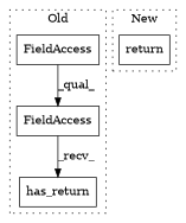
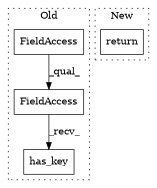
  digraph {
    node [a=22 s=5102 shape=box]
-   n1 [a=32 l="8,1" label=has_return s="5134,5159"]
+   n1 [a=32 l="8,1" label=has_key s="5134,5159"]
    n2 [l=31 label=FieldAccess]
    n3 [l=19 label=FieldAccess]
    n4 [a=41 l=7 label=return s=4355]
    subgraph cluster_1 {
      label=Old
      style=dotted
      n1
      n2
      n3
    }
    subgraph cluster_2 {
      label=New
      style=dotted
      n4
    }
    n2 -> n1 [label=_recv_]
    n3 -> n2 [label=_qual_]
  }
